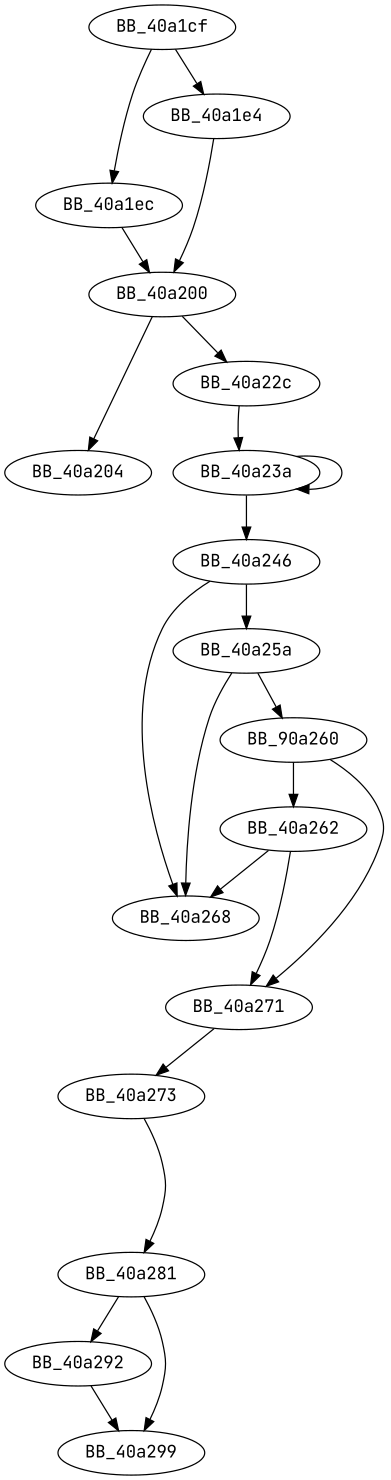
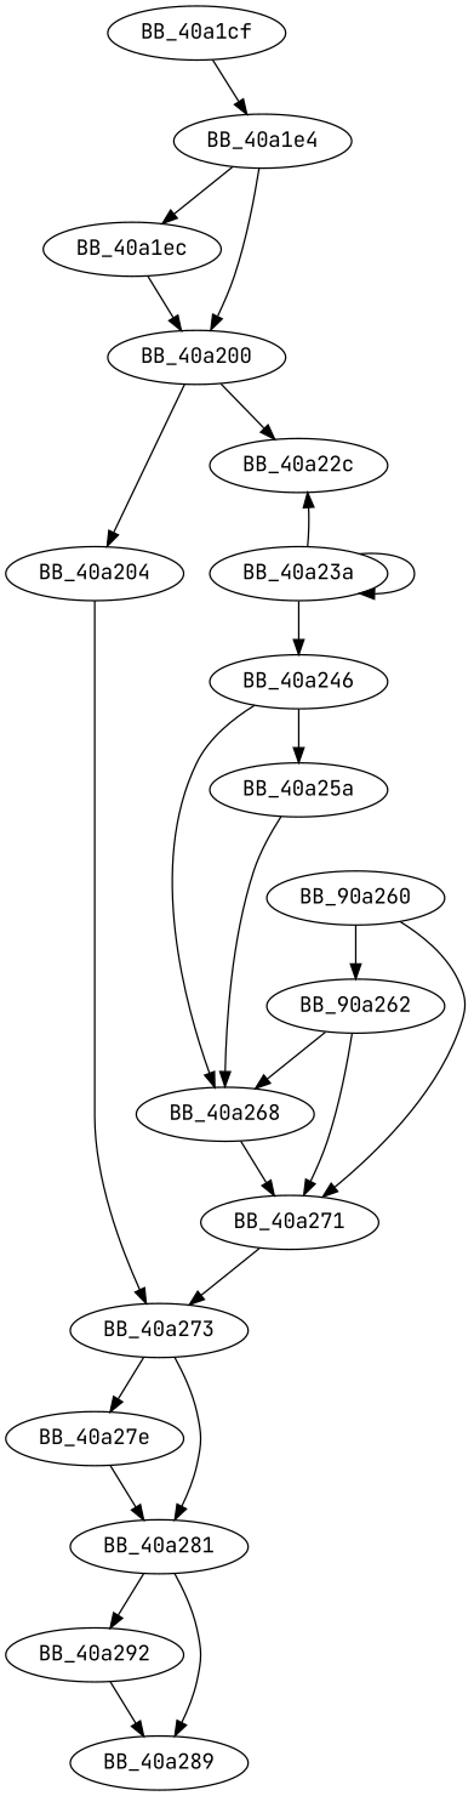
  digraph {
    fontname="JetBrains Mono"
    node [fontname="JetBrains Mono"]
    edge [fontname="JetBrains Mono"]
    BB_40a1cf
    BB_40a1e4
    BB_40a1ec
    BB_40a200
    BB_40a204
    BB_40a22c
    BB_40a273
    BB_40a23a
+   BB_40a27e
    n10 [label=BB_40a281]
    BB_40a246
    BB_40a292
-   BB_40a299
+   BB_40a299 [label=BB_40a289]
    BB_40a25a
    BB_40a268
    n16 [label=BB_90a260]
    BB_40a271
-   BB_40a262
+   BB_40a262 [label=BB_90a262]
    BB_40a1cf -> BB_40a1e4
-   BB_40a1cf -> BB_40a1ec
+   BB_40a1e4 -> BB_40a1ec
    BB_40a1e4 -> BB_40a200
    BB_40a1ec -> BB_40a200
    BB_40a200 -> BB_40a204
    BB_40a200 -> BB_40a22c
-   BB_40a22c -> BB_40a23a
+   BB_40a204 -> BB_40a273
+   BB_40a23a -> BB_40a22c
+   BB_40a273 -> BB_40a27e
    BB_40a273 -> n10
    BB_40a23a -> BB_40a23a
    BB_40a23a -> BB_40a246
+   BB_40a27e -> n10
    n10 -> BB_40a292
    n10 -> BB_40a299
    BB_40a246 -> BB_40a25a
    BB_40a246 -> BB_40a268
    BB_40a292 -> BB_40a299
    BB_40a25a -> BB_40a268
-   BB_40a25a -> n16
+   BB_40a268 -> BB_40a271
    n16 -> BB_40a271
    n16 -> BB_40a262
    BB_40a271 -> BB_40a273
    BB_40a262 -> BB_40a268
    BB_40a262 -> BB_40a271
  }
